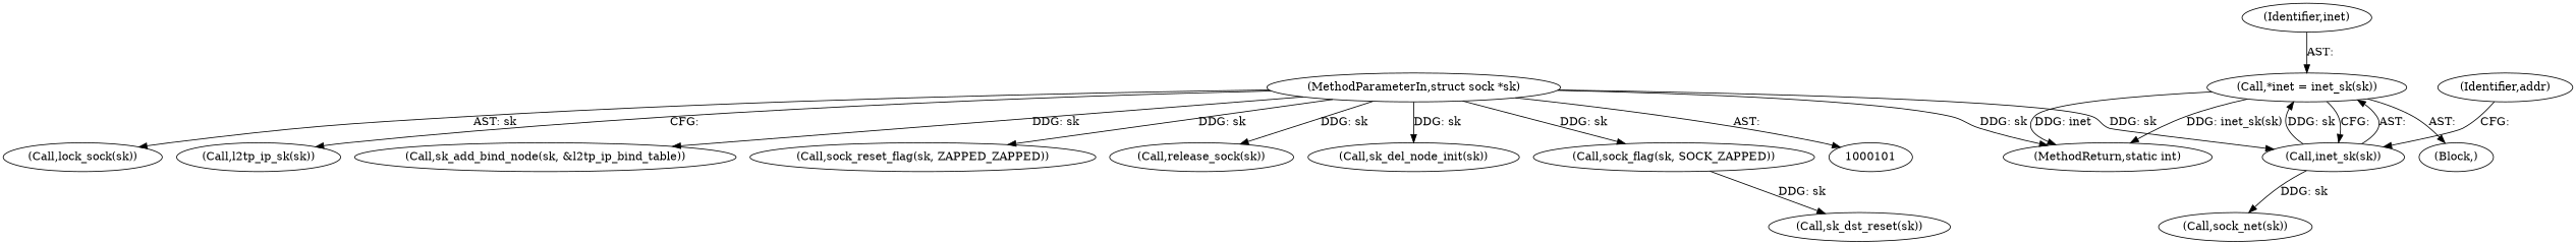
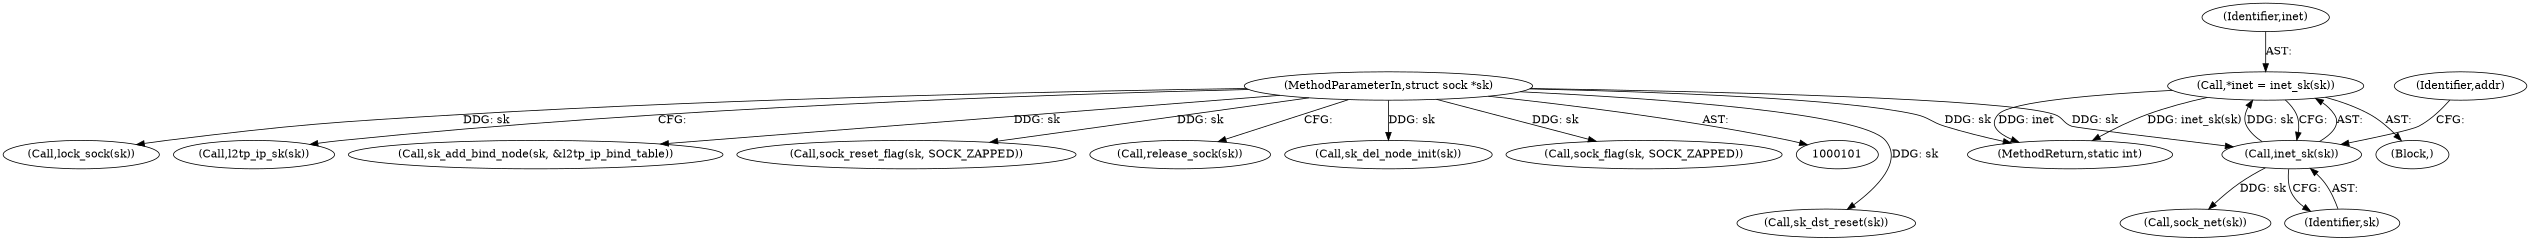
  digraph {
    n1 [label="(Call,*inet = inet_sk(sk))"]
    n2 [label="(Call,inet_sk(sk))"]
    n3 [label="(Block,)"]
    n4 [label="(MethodReturn,static int)"]
+   n5 [label="(Identifier,sk)"]
    n6 [label="(Call,sock_net(sk))"]
    n7 [label="(MethodParameterIn,struct sock *sk)"]
    n8 [label="(Call,sock_flag(sk, SOCK_ZAPPED))"]
    n9 [label="(Call,lock_sock(sk))"]
    n10 [label="(Call,l2tp_ip_sk(sk))"]
    n11 [label="(Call,sk_add_bind_node(sk, &l2tp_ip_bind_table))"]
-   n12 [label="(Call,sock_reset_flag(sk, ZAPPED_ZAPPED))"]
+   n12 [label="(Call,sock_reset_flag(sk, SOCK_ZAPPED))"]
    n13 [label="(Call,release_sock(sk))"]
    n14 [label="(Call,sk_del_node_init(sk))"]
    n15 [label="(Call,sk_dst_reset(sk))"]
    1000101
    n17 [label="(Identifier,addr)"]
    n18 [label="(Identifier,inet)"]
    n1 -> n2 [label="CFG: "]
    n1 -> n3 [label="AST: "]
    n1 -> n4 [label="DDG: inet"]
    n1 -> n4 [label="DDG: inet_sk(sk)"]
    n2 -> n1 [label="AST: "]
    n2 -> n1 [label="DDG: sk"]
+   n2 -> n5 [label="CFG: "]
    n2 -> n6 [label="DDG: sk"]
+   n5 -> n2 [label="AST: "]
    n7 -> n2 [label="DDG: sk"]
    n7 -> n4 [label="DDG: sk"]
    n7 -> n8 [label="DDG: sk"]
-   n7 -> n9 [label="AST: sk"]
+   n7 -> n9 [label="DDG: sk"]
    n7 -> n10 [label="CFG: "]
    n7 -> n11 [label="DDG: sk"]
    n7 -> n12 [label="DDG: sk"]
-   n7 -> n13 [label="DDG: sk"]
+   n7 -> n13 [label="CFG: "]
    n7 -> n14 [label="DDG: sk"]
-   n8 -> n15 [label="DDG: sk"]
+   n7 -> n15 [label="DDG: sk"]
    n7 -> 1000101 [label="AST: "]
    n17 -> n2 [label="CFG: "]
    n18 -> n1 [label="AST: "]
  }
